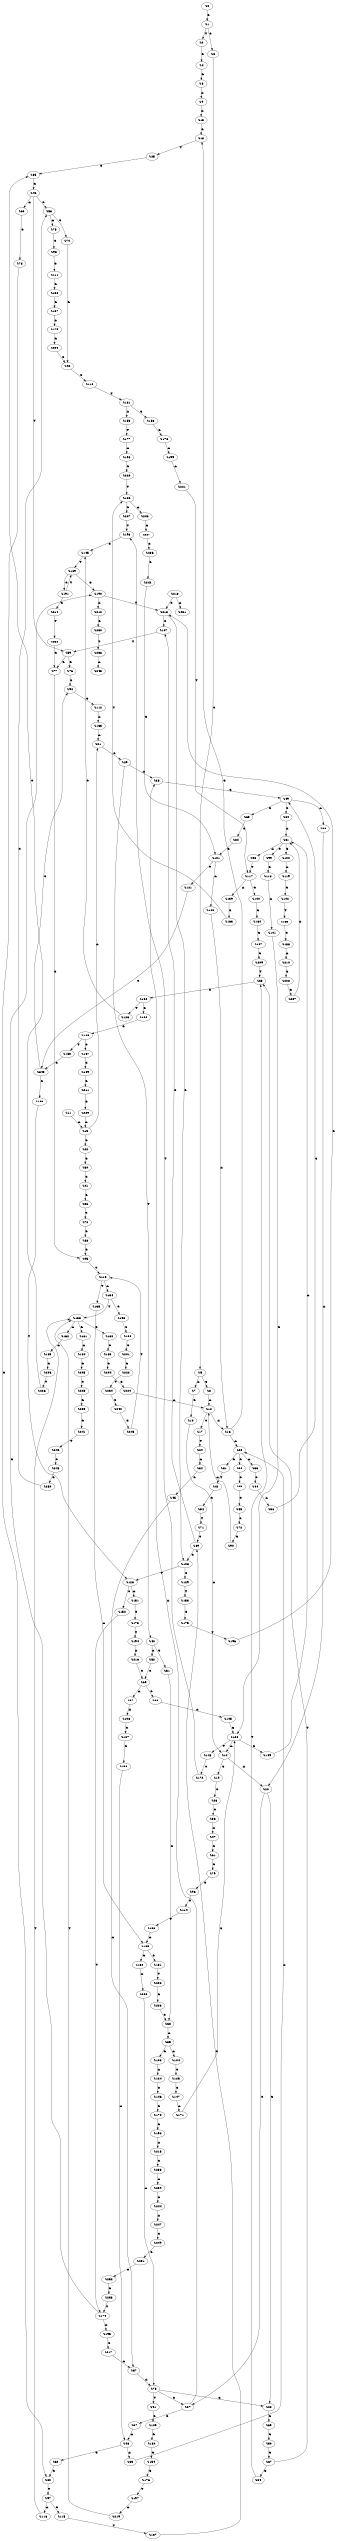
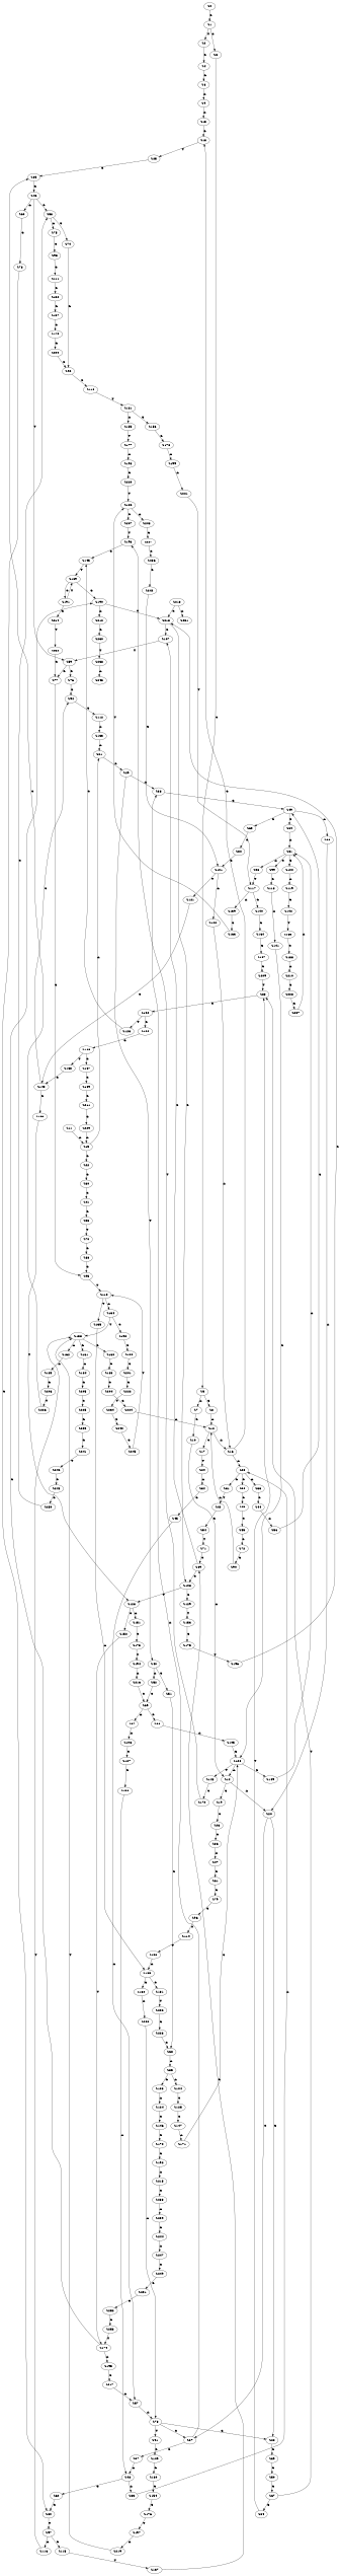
  strict digraph {
    fontname="DejaVu Serif"
    node [fontname="DejaVu Serif"]
    edge [fontname="DejaVu Serif"]
    S0
    S1
    S2
    S3
    S4
    S5
    S6
    S7
    S8
    S9
    S10
    S12
    S13
    S14
    S11
    S15
    S16
    S17
    S18
    S19
    S20
    S21
    S22
    S23
    S24
    S25
    S26
    S27
    S28
    S29
    S30
    S31
    S32
    S33
    S34
    S35
    S36
    S37
    S38
    S39
    S40
    S41
    S42
    S43
    S44
    S45
    S46
    S47
    S48
    S49
    S50
    S51
    S52
    S53
    S54
    S55
    S56
    S57
    S58
    S59
    S60
    S61
    S62
    S63
    S64
    S65
    S66
    S67
    S68
    S69
    S70
    S71
    S72
    S73
    S74
    S75
    S76
    S77
    S78
    S79
    S80
    S81
    S82
    S83
    S84
    S85
    S86
    S87
    S88
    S89
    S90
    S91
    S92
    S93
    S94
    S95
    S96
    S97
    S98
    S99
    S100
    S101
    S102
    S103
    S104
    S105
    S106
    S107
    S108
    S109
    S110
    S111
    S112
    S113
    S114
    S115
    S116
    S117
    S118
    S119
    S120
    S121
    S122
    S123
    S124
    S125
    S126
    S127
    S128
    S129
    S130
    S131
    S132
    S133
    S134
    S135
    S136
    S137
    S138
    S139
    S140
    S141
    S142
-   S143 [label=S843]
+   S143
    S144
    S145
    S146
    S147
    S148
    S149
    S150
    S151
    S152
    S153
    S154
    S155
    S156
    S157
    S158
    S159
    S160
    S161
    S162
    S163
    S164
    S165
    S166
    S167
    S168
    S169
    S170
    S171
    S172
    S173
    S174
    S175
    S176
    S177
    S178
    S179
    S180
    S181
    S182
    S183
    S184
    S185
    S186
    S187
    S188
    S189
    S190
    S191
    S192
    S193
    S194
    S195
    S196
    S197
    S198
    S199
    S200
    S201
    S202
    S203
    S204
    S205
    S206
    S207
    S208
    S209
    S210
    S211
    S212
    S218
    S214
    S215
    S216
    S217
    S219
    S220
    S221
    S222
    S223
    S224
    S225
    S226
    S227
    S228
    S229
    S230
    S213
    S231
    S232
    S233
    S234
    S235
    S236
    S237
    S238
    S239
    S240
    S241
    S242
    S243
    S244
    S245
    S246
    S247
    S248
    S249
    S250
    S251
    S252
    S253
    S0 -> S1 [label=C]
    S1 -> S2 [label=T]
    S1 -> S3 [label=C]
    S2 -> S4 [label=C]
    S3 -> S5 [label=C]
    S4 -> S6 [label=G]
    S5 -> S7 [label=A]
    S5 -> S8 [label=G]
    S6 -> S9 [label=A]
    S7 -> S10 [label=G]
    S8 -> S12 [label=A]
    S9 -> S13 [label=A]
    S10 -> S14 [label=A]
    S12 -> S16 [label=A]
    S12 -> S17 [label=C]
    S13 -> S18 [label=G]
    S14 -> S19 [label=G]
    S14 -> S20 [label=A]
    S11 -> S15 [label=A]
    S15 -> S21 [label=A]
    S15 -> S22 [label=G]
    S16 -> S18 [label=G]
    S16 -> S23 [label=A]
    S17 -> S24 [label=T]
    S18 -> S25 [label=T]
    S19 -> S26 [label=C]
    S20 -> S27 [label=C]
    S20 -> S28 [label=G]
    S21 -> S29 [label=C]
    S22 -> S30 [label=G]
    S23 -> S31 [label=G]
    S23 -> S32 [label=C]
    S23 -> S33 [label=A]
    S24 -> S34 [label=A]
    S25 -> S35 [label=C]
    S26 -> S36 [label=C]
    S27 -> S37 [label=G]
    S27 -> S38 [label=A]
    S28 -> S39 [label=G]
    S29 -> S38 [label=A]
    S29 -> S40 [label=T]
    S30 -> S41 [label=C]
    S31 -> S42 [label=T]
    S32 -> S43 [label=C]
    S33 -> S44 [label=C]
    S34 -> S45 [label=G]
    S35 -> S46 [label=G]
    S36 -> S47 [label=A]
    S37 -> S48 [label=A]
    S38 -> S49 [label=G]
    S39 -> S50 [label=G]
    S40 -> S51 [label=G]
    S40 -> S52 [label=A]
    S41 -> S53 [label=G]
    S42 -> S54 [label=G]
    S43 -> S55 [label=C]
    S44 -> S56 [label=A]
    S45 -> S57 [label=A]
    S46 -> S58 [label=C]
    S46 -> S59 [label=T]
    S46 -> S60 [label=A]
    S47 -> S61 [label=C]
    S48 -> S62 [label=G]
    S48 -> S63 [label=A]
    S49 -> S64 [label=G]
    S49 -> S65 [label=C]
    S49 -> S66 [label=A]
    S50 -> S67 [label=G]
    S51 -> S68 [label=C]
    S52 -> S69 [label=C]
    S53 -> S70 [label=T]
    S54 -> S71 [label=T]
    S55 -> S72 [label=C]
    S56 -> S49 [label=G]
    S57 -> S73 [label=A]
    S58 -> S74 [label=G]
    S58 -> S75 [label=A]
    S59 -> S76 [label=C]
    S59 -> S77 [label=G]
    S60 -> S78 [label=G]
    S61 -> S79 [label=G]
    S62 -> S80 [label=G]
    S63 -> S23 [label=A]
    S64 -> S81 [label=A]
    S65 -> S82 [label=C]
    S66 -> S20 [label=A]
    S67 -> S83 [label=T]
    S67 -> S84 [label=G]
    S68 -> S85 [label=A]
    S69 -> S86 [label=C]
    S69 -> S87 [label=A]
    S70 -> S88 [label=G]
    S71 -> S89 [label=C]
    S72 -> S90 [label=G]
    S73 -> S27 [label=C]
    S73 -> S28 [label=G]
    S73 -> S91 [label=T]
    S74 -> S92 [label=G]
    S75 -> S93 [label=C]
    S76 -> S94 [label=G]
    S77 -> S95 [label=G]
    S78 -> S80 [label=G]
    S79 -> S96 [label=G]
    S80 -> S97 [label=T]
    S81 -> S98 [label=A]
    S81 -> S99 [label=C]
    S81 -> S100 [label=G]
    S82 -> S101 [label=G]
    S83 -> S102 [label=C]
    S84 -> S83 [label=T]
    S85 -> S103 [label=G]
    S85 -> S104 [label=A]
    S86 -> S105 [label=A]
    S87 -> S106 [label=A]
    S88 -> S95 [label=G]
    S89 -> S107 [label=G]
    S89 -> S108 [label=C]
    S90 -> S12 [label=A]
    S91 -> S109 [label=C]
    S92 -> S110 [label=C]
    S93 -> S111 [label=G]
    S94 -> S112 [label=G]
    S95 -> S113 [label=T]
    S96 -> S114 [label=T]
    S97 -> S115 [label=G]
    S97 -> S116 [label=A]
    S98 -> S117 [label=T]
    S99 -> S118 [label=C]
    S100 -> S119 [label=A]
    S101 -> S120 [label=A]
    S101 -> S121 [label=T]
    S102 -> S122 [label=C]
    S102 -> S123 [label=T]
    S103 -> S124 [label=A]
    S104 -> S125 [label=C]
    S105 -> S126 [label=G]
    S106 -> S127 [label=C]
    S107 -> S59 [label=T]
    S108 -> S128 [label=T]
    S108 -> S129 [label=C]
    S109 -> S130 [label=G]
    S110 -> S131 [label=T]
    S111 -> S132 [label=C]
    S112 -> S133 [label=A]
    S113 -> S134 [label=A]
    S113 -> S135 [label=T]
    S114 -> S136 [label=T]
    S115 -> S137 [label=T]
    S116 -> S138 [label=T]
    S117 -> S139 [label=A]
    S117 -> S140 [label=G]
    S118 -> S141 [label=A]
    S119 -> S142 [label=G]
    S120 -> S16 [label=A]
    S121 -> S143 [label=C]
    S122 -> S144 [label=G]
    S123 -> S145 [label=C]
    S124 -> S146 [label=C]
    S125 -> S147 [label=C]
    S126 -> S14 [label=A]
    S126 -> S148 [label=T]
    S126 -> S149 [label=G]
    S127 -> S150 [label=G]
    S128 -> S151 [label=A]
    S128 -> S152 [label=C]
    S129 -> S153 [label=T]
    S130 -> S154 [label=G]
    S131 -> S155 [label=A]
    S131 -> S156 [label=G]
    S132 -> S157 [label=G]
    S133 -> S21 [label=A]
    S134 -> S138 [label=T]
    S134 -> S158 [label=C]
    S135 -> S159 [label=A]
    S136 -> S159 [label=A]
    S137 -> S89 [label=C]
    S138 -> S160 [label=C]
    S138 -> S161 [label=G]
    S138 -> S162 [label=A]
    S139 -> S163 [label=G]
    S140 -> S164 [label=G]
    S141 -> S126 [label=G]
    S142 -> S165 [label=T]
    S143 -> S94 [label=G]
    S143 -> S166 [label=C]
    S144 -> S167 [label=C]
    S144 -> S168 [label=T]
    S145 -> S169 [label=T]
    S146 -> S170 [label=G]
    S147 -> S171 [label=A]
    S148 -> S172 [label=C]
    S149 -> S81 [label=A]
    S150 -> S48 [label=A]
    S151 -> S173 [label=C]
    S152 -> S174 [label=T]
    S153 -> S175 [label=G]
    S154 -> S176 [label=G]
    S155 -> S177 [label=T]
    S156 -> S178 [label=G]
    S157 -> S179 [label=C]
    S158 -> S180 [label=C]
    S159 -> S181 [label=C]
    S159 -> S182 [label=G]
    S160 -> S183 [label=C]
    S161 -> S184 [label=A]
    S162 -> S185 [label=A]
    S163 -> S186 [label=T]
    S164 -> S187 [label=G]
    S165 -> S188 [label=C]
    S166 -> S128 [label=T]
    S167 -> S189 [label=C]
    S168 -> S143 [label=C]
    S169 -> S190 [label=G]
    S169 -> S191 [label=C]
    S170 -> S192 [label=G]
    S171 -> S126 [label=G]
    S172 -> S193 [label=T]
    S173 -> S194 [label=T]
    S174 -> S190 [label=G]
    S174 -> S195 [label=A]
    S175 -> S196 [label=T]
    S176 -> S197 [label=T]
    S177 -> S198 [label=A]
    S178 -> S199 [label=A]
    S179 -> S200 [label=G]
    S180 -> S201 [label=G]
    S181 -> S202 [label=T]
    S182 -> S203 [label=A]
    S183 -> S204 [label=C]
    S184 -> S205 [label=G]
    S185 -> S206 [label=G]
    S186 -> S207 [label=C]
    S186 -> S208 [label=A]
    S187 -> S209 [label=G]
    S188 -> S210 [label=A]
    S189 -> S211 [label=G]
    S190 -> S212 [label=A]
    S190 -> S218 [label=T]
    S191 -> S169 [label=T]
    S191 -> S214 [label=G]
    S192 -> S215 [label=A]
    S193 -> S145 [label=C]
    S194 -> S216 [label=A]
    S195 -> S217 [label=G]
    S196 -> S218 [label=C]
    S197 -> S219 [label=A]
    S198 -> S220 [label=G]
    S199 -> S221 [label=A]
    S200 -> S92 [label=G]
    S201 -> S222 [label=G]
    S202 -> S223 [label=G]
    S203 -> S73 [label=A]
    S204 -> S224 [label=G]
    S205 -> S225 [label=C]
    S206 -> S226 [label=T]
    S207 -> S193 [label=T]
    S208 -> S227 [label=G]
    S209 -> S83 [label=T]
    S210 -> S228 [label=G]
    S211 -> S229 [label=G]
    S212 -> S230 [label=G]
    S218 -> S107 [label=G]
    S218 -> S108 [label=C]
    S214 -> S232 [label=T]
    S215 -> S233 [label=C]
    S216 -> S69 [label=C]
    S217 -> S57 [label=A]
    S219 -> S138 [label=T]
    S220 -> S186 [label=T]
    S221 -> S117 [label=T]
    S222 -> S234 [label=T]
    S223 -> S68 [label=C]
    S224 -> S12 [label=A]
    S225 -> S235 [label=G]
    S226 -> S35 [label=C]
    S227 -> S236 [label=C]
    S228 -> S237 [label=G]
    S229 -> S15 [label=A]
    S230 -> S238 [label=T]
    S213 -> S218 [label=C]
    S213 -> S231 [label=A]
    S232 -> S77 [label=G]
    S233 -> S239 [label=A]
    S234 -> S240 [label=G]
    S235 -> S241 [label=G]
    S236 -> S242 [label=C]
    S237 -> S81 [label=A]
    S238 -> S243 [label=A]
    S239 -> S244 [label=C]
    S240 -> S245 [label=G]
    S241 -> S246 [label=T]
    S242 -> S101 [label=G]
    S244 -> S247 [label=A]
    S245 -> S113 [label=T]
    S246 -> S248 [label=C]
    S247 -> S249 [label=C]
    S248 -> S250 [label=G]
    S249 -> S251 [label=C]
    S250 -> S58 [label=C]
    S251 -> S252 [label=T]
    S252 -> S253 [label=C]
    S253 -> S174 [label=T]
  }
